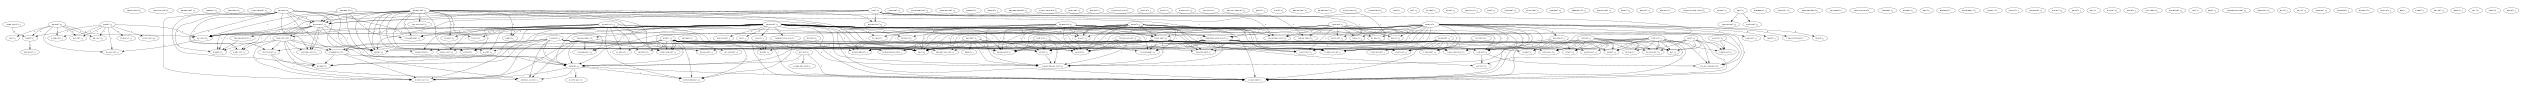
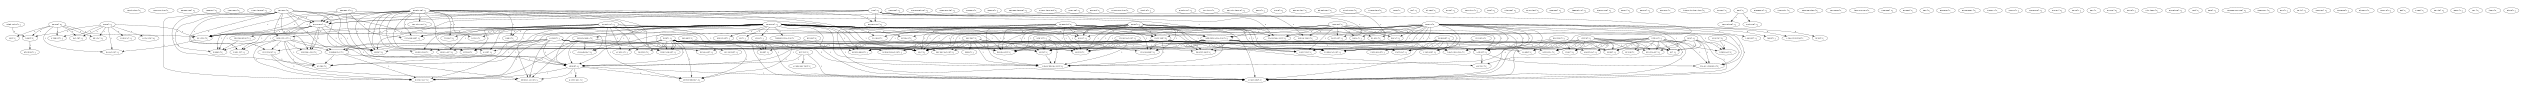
  digraph {
    fontname="Courier Prime"
    node [fontname="Courier Prime"]
    edge [fontname="Courier Prime"]
    n1 [label="decision(1)"]
    n2 [label="population(1)"]
    n3 [label="demarche(1)"]
    n4 [label="number(1)"]
    n5 [label="learned(1)"]
    n6 [label="continued(1)"]
    n7 [label="beach(2)"]
    n8 [label="split(1)"]
    n9 [label="stick(1)"]
    n10 [label="finger(1)"]
    n11 [label="police(2)"]
    n12 [label="sea(1)"]
    n13 [label="station(1)"]
    n14 [label="head(2)"]
    n15 [label="window(1)"]
    n16 [label="escape(1)"]
    n17 [label="confession(1)"]
    n18 [label="demirok(1)"]
    n19 [label="defector(1)"]
    n20 [label="level(1)"]
    n21 [label="account(1)"]
    n22 [label="page(1)"]
    n23 [label="chief(1)"]
    n24 [label="territory(1)"]
    n25 [label="administration(4)"]
    n26 [label="supplies(1)"]
    n27 [label="shelter(1)"]
    n28 [label="food(1)"]
    n29 [label="confessed(1)"]
    n30 [label="gave(1)"]
    n31 [label="gives(1)"]
    n32 [label="set(2)"]
    n33 [label="disclosed(1)"]
    n34 [label="minority(3)"]
    n35 [label="human(1)"]
    n36 [label="domination(1)"]
    n37 [label="drafted(1)"]
    n38 [label="leads(1)"]
    n39 [label="bomb(1)"]
    n40 [label="splinter(1)"]
    n41 [label="airport(1)"]
    n42 [label="year(1)"]
    n43 [label="al(1)"]
    n44 [label="public(1)"]
    n45 [label="community(2)"]
    n46 [label="added(4)"]
    n47 [label="province(3)"]
    n48 [label="works(1)"]
    n49 [label="security(1)"]
    n50 [label="demolition(2)"]
    n51 [label="case(5)"]
    n52 [label="report(1)"]
    n53 [label="torture(4)"]
    n54 [label="arabatzis(1)"]
    n55 [label="ohanus(1)"]
    n56 [label="abuse(1)"]
    n57 [label="unhappiness(1)"]
    n58 [label="greece(7)"]
    n59 [label="applied(1)"]
    n60 [label="department(3)"]
    n61 [label="exists(1)"]
    n62 [label="closed(1)"]
    n63 [label="soul(1)"]
    n64 [label="ex(1)"]
    n65 [label="treatment(1)"]
    n66 [label="area(1)"]
    n67 [label="communication(1)"]
    n68 [label="carried(2)"]
    n69 [label="proceeded(1)"]
    n70 [label="today(2)"]
    n71 [label="oppression(2)"]
    n72 [label="terror(1)"]
    n73 [label="training(5)"]
    n74 [label="expressed(1)"]
    n75 [label="dispute(2)"]
    n76 [label="work(1)"]
    n77 [label="intelligence(2)"]
    n78 [label="persecution(2)"]
    n79 [label="mountain(1)"]
    n80 [label="serve(1)"]
    n81 [label="extermination(1)"]
    n82 [label="fascist(1)"]
    n83 [label="nationalist(2)"]
    n84 [label="racist(1)"]
    n85 [label="described(1)"]
    n86 [label="organisation(1)"]
    n87 [label="band(1)"]
    n88 [label="government(3)"]
    n89 [label="aircraft(1)"]
    n90 [label="contributed(1)"]
    n91 [label="army(2)"]
    n92 [label="information(1)"]
    n93 [label="service(1)"]
    n94 [label="connection(1)"]
    n95 [label="stated(1)"]
    n96 [label="moved(1)"]
    n97 [label="tan(2)"]
    n98 [label="explained(1)"]
    n99 [label="period(1)"]
    n100 [label="went(1)"]
    n101 [label="corporation(1)"]
    n102 [label="avoid(1)"]
-   n103 [label="aviv(1)"]
    n104 [label="subject(1)"]
    n105 [label="article(1)"]
    n106 [label="participate(1)"]
    n107 [label="sera(1)"]
    n108 [label="york(2)"]
    n109 [label="material(1)"]
    n110 [label="midnight(1)"]
    n111 [label="christos(1)"]
    n112 [label="clashing(1)"]
    n113 [label="news(1)"]
    n114 [label="mr(1)"]
    n115 [label="nidal(2)"]
    n116 [label="group(1)"]
    n117 [label="uiowa(1)"]
    n118 [label="cyprus(7)"]
    n119 [label="part(2)"]
    n120 [label="place(1)"]
    n121 [label="armenia(2)"]
    n122 [label="thrace(2)"]
    n123 [label="alan(1)"]
    n124 [label="asala(6)"]
    n125 [label="leader(1)"]
    n126 [label="camp(1)"]
    n127 [label="trafficking(1)"]
    n128 [label="drug(1)"]
    n129 [label="reality(1)"]
    n130 [label="edu(2)"]
    n131 [label="vienna(1)"]
    n132 [label="provide(1)"]
    n133 [label="sungar(1)"]
    n134 [label="immunity(1)"]
    n135 [label="napoleon(1)"]
    n136 [label="hakkari(2)"]
    n137 [label="meet(1)"]
    n138 [label="sever(1)"]
    n139 [label="extent(1)"]
    n140 [label="libya(2)"]
    n141 [label="syria(3)"]
    n142 [label="transferred(1)"]
    n143 [label="turks(1)"]
    n144 [label="identification(1)"]
    n145 [label="george(2)"]
    n146 [label="order(1)"]
    n147 [label="cypriot(5)"]
    n148 [label="travel(1)"]
    n149 [label="region(1)"]
    n150 [label="mau(1)"]
    n151 [label="anything(1)"]
    n152 [label="writes(1)"]
    n153 [label="summary(1)"]
    n154 [label="council(1)"]
    n155 [label="appressian(1)"]
    n156 [label="mossad(1)"]
    n157 [label="revealed(1)"]
    n158 [label="liaison(1)"]
    n159 [label="falanga(1)"]
    n160 [label="instructed(1)"]
    n161 [label="reagan(1)"]
    n162 [label="sahak(1)"]
    n163 [label="serdar(2)"]
    n164 [label="zuma(1)"]
    n165 [label="abu(4)"]
    n166 [label="use(1)"]
    n167 [label="pkk(11)"]
    n168 [label="believed(1)"]
    n169 [label="nicosia(1)"]
    n170 [label="german(1)"]
    n171 [label="movement(1)"]
    n172 [label="cowell(1)"]
    n173 [label="front(1)"]
    n174 [label="lebanon(1)"]
    n175 [label="horst(1)"]
    n176 [label="source(2)"]
    n177 [label="uucp(1)"]
    n178 [label="apr(1)"]
    n179 [label="state(2)"]
    n180 [label="dimitris(1)"]
    n181 [label="argic(2)"]
    n182 [label="hood(1)"]
    n183 [label="citizen(1)"]
    n184 [label="housing(1)"]
    n185 [label="rpg(1)"]
    n186 [label="mna(1)"]
    n187 [label="headquarters(1)"]
    n188 [label="support(1)"]
    n189 [label="greek(6)"]
    n190 [label="liberation(3)"]
    n191 [label="dec(1)"]
    n192 [label="rail(1)"]
    n193 [label="ferhat(1)"]
    n194 [label="salman(1)"]
    n195 [label="middle(1)"]
    n196 [label="world(2)"]
    n197 [label="km(1)"]
    n198 [label="rome(1)"]
    n199 [label="fatih(1)"]
    n200 [label="west(1)"]
    n201 [label="habash(3)"]
    n202 [label="tel(1)"]
    n203 [label="june(2)"]
    n204 [label="kind(1)"]
    n7 -> n8 [label=1]
    n7 -> n9 [label=1]
    n7 -> n10 [label=1]
    n7 -> n11 [label=1]
    n7 -> n12 [label=1]
    n7 -> n13 [label=1]
    n7 -> n14 [label=1]
    n11 -> n13 [label=1]
    n14 -> n15 [label=1]
    n18 -> n11 [label=1]
    n18 -> n19 [label=1]
    n18 -> n20 [label=1]
    n18 -> n21 [label=1]
    n18 -> n21 [label=1]
    n18 -> n22 [label=1]
    n18 -> n23 [label=1]
    n18 -> n24 [label=1]
    n18 -> n25 [label=2]
    n18 -> n26 [label=1]
    n18 -> n27 [label=1]
    n18 -> n28 [label=1]
    n18 -> n29 [label=1]
    n18 -> n30 [label=1]
    n18 -> n30 [label=1]
    n18 -> n31 [label=1]
    n18 -> n31 [label=1]
    n18 -> n32 [label=1]
    n18 -> n32 [label=1]
    n18 -> n33 [label=1]
    n18 -> n33 [label=1]
    n21 -> n11 [label=1]
    n21 -> n11 [label=1]
    n21 -> n30 [label=1]
    n21 -> n30 [label=1]
-   n21 -> n34 [label=1]
+   n122 -> n34 [label=1]
    n21 -> n35 [label=1]
    n21 -> n35 [label=1]
    n21 -> n36 [label=1]
    n21 -> n36 [label=1]
    n25 -> n26 [label=1]
    n25 -> n27 [label=1]
    n25 -> n28 [label=1]
    n25 -> n31 [label=1]
    n25 -> n32 [label=1]
    n25 -> n37 [label=1]
    n25 -> n38 [label=1]
    n25 -> n39 [label=1]
    n25 -> n40 [label=1]
    n25 -> n41 [label=1]
    n25 -> n42 [label=1]
    n25 -> n43 [label=1]
    n34 -> n36 [label=1]
    n34 -> n44 [label=1]
    n34 -> n45 [label=2]
    n34 -> n46 [label=1]
    n34 -> n47 [label=1]
    n34 -> n48 [label=1]
    n34 -> n49 [label=1]
    n34 -> n50 [label=1]
    n45 -> n46 [label=1]
    n45 -> n48 [label=1]
    n45 -> n49 [label=1]
    n46 -> n49 [label=1]
    n46 -> n50 [label=1]
    n46 -> n73 [label=1]
    n46 -> n88 [label=1]
    n46 -> n89 [label=1]
    n47 -> n48 [label=2]
    n47 -> n49 [label=2]
    n51 -> n8 [label=1]
    n51 -> n9 [label=1]
    n51 -> n10 [label=1]
    n51 -> n11 [label=1]
    n51 -> n13 [label=1]
    n51 -> n14 [label=1]
    n51 -> n52 [label=1]
    n51 -> n53 [label=1]
    n58 -> n20 [label=1]
    n58 -> n22 [label=1]
    n58 -> n23 [label=1]
    n58 -> n25 [label=1]
    n58 -> n29 [label=1]
    n58 -> n34 [label=1]
    n58 -> n35 [label=1]
    n58 -> n44 [label=1]
    n58 -> n45 [label=1]
    n58 -> n46 [label=2]
    n58 -> n48 [label=1]
    n58 -> n49 [label=1]
+   n58 -> n50 [label=1]
    n58 -> n59 [label=1]
    n58 -> n60 [label=1]
    n58 -> n61 [label=1]
    n58 -> n62 [label=1]
    n58 -> n63 [label=1]
    n58 -> n64 [label=1]
    n58 -> n65 [label=1]
    n58 -> n66 [label=1]
    n58 -> n67 [label=1]
    n58 -> n68 [label=1]
    n58 -> n69 [label=1]
    n58 -> n70 [label=2]
    n58 -> n71 [label=1]
    n58 -> n72 [label=1]
    n58 -> n73 [label=1]
    n58 -> n74 [label=1]
    n58 -> n75 [label=1]
    n58 -> n76 [label=1]
    n58 -> n77 [label=1]
    n58 -> n78 [label=1]
    n58 -> n79 [label=1]
    n58 -> n80 [label=1]
    n58 -> n81 [label=1]
    n60 -> n37 [label=2]
    n60 -> n46 [label=1]
    n60 -> n49 [label=1]
    n60 -> n50 [label=1]
    n60 -> n65 [label=1]
    n68 -> n69 [label=1]
    n68 -> n70 [label=1]
    n68 -> n76 [label=1]
    n68 -> n79 [label=1]
    n68 -> n80 [label=1]
    n68 -> n81 [label=1]
    n68 -> n82 [label=1]
    n68 -> n83 [label=2]
    n68 -> n84 [label=1]
    n68 -> n85 [label=1]
    n68 -> n86 [label=1]
    n68 -> n87 [label=1]
    n70 -> n72 [label=1]
    n70 -> n77 [label=1]
    n71 -> n35 [label=1]
    n76 -> n81 [label=1]
    n91 -> n32 [label=1]
    n91 -> n61 [label=1]
    n91 -> n62 [label=1]
    n91 -> n63 [label=1]
    n91 -> n68 [label=1]
    n91 -> n69 [label=1]
    n91 -> n70 [label=1]
    n91 -> n73 [label=1]
    n91 -> n74 [label=1]
    n91 -> n76 [label=1]
    n91 -> n79 [label=1]
    n91 -> n80 [label=1]
    n91 -> n81 [label=1]
    n91 -> n92 [label=1]
    n91 -> n93 [label=1]
    n91 -> n94 [label=1]
    n97 -> n11 [label=1]
    n97 -> n19 [label=1]
    n97 -> n21 [label=1]
    n97 -> n21 [label=1]
    n97 -> n30 [label=1]
    n97 -> n73 [label=1]
    n97 -> n98 [label=1]
    n97 -> n99 [label=1]
    n97 -> n100 [label=1]
    n115 -> n38 [label=1]
    n115 -> n39 [label=1]
    n115 -> n40 [label=1]
    n115 -> n41 [label=1]
    n115 -> n42 [label=1]
    n115 -> n43 [label=1]
    n115 -> n70 [label=1]
    n115 -> n72 [label=1]
    n115 -> n73 [label=1]
    n115 -> n75 [label=1]
    n115 -> n77 [label=1]
    n115 -> n116 [label=1]
    n118 -> n32 [label=1]
    n118 -> n33 [label=1]
    n118 -> n46 [label=1]
    n118 -> n73 [label=4]
    n118 -> n92 [label=1]
    n118 -> n93 [label=1]
    n118 -> n94 [label=1]
    n118 -> n98 [label=1]
    n118 -> n99 [label=1]
    n118 -> n100 [label=1]
    n118 -> n119 [label=1]
    n118 -> n120 [label=1]
    n121 -> n32 [label=1]
    n121 -> n63 [label=1]
    n121 -> n68 [label=1]
    n121 -> n69 [label=1]
    n121 -> n70 [label=1]
    n121 -> n73 [label=1]
    n121 -> n74 [label=1]
    n121 -> n76 [label=1]
    n121 -> n79 [label=1]
    n121 -> n80 [label=1]
    n121 -> n81 [label=1]
    n121 -> n92 [label=1]
    n121 -> n93 [label=1]
    n121 -> n94 [label=1]
    n122 -> n21 [label=1]
    n122 -> n21 [label=1]
    n122 -> n35 [label=1]
    n122 -> n36 [label=1]
    n122 -> n44 [label=1]
    n122 -> n45 [label=1]
    n122 -> n46 [label=1]
    n122 -> n47 [label=1]
    n122 -> n48 [label=1]
    n122 -> n49 [label=1]
    n122 -> n50 [label=1]
    n122 -> n65 [label=1]
    n124 -> n32 [label=1]
    n124 -> n63 [label=1]
    n124 -> n68 [label=2]
    n124 -> n69 [label=1]
    n124 -> n70 [label=1]
    n124 -> n73 [label=2]
    n124 -> n74 [label=1]
    n124 -> n76 [label=1]
    n124 -> n79 [label=1]
    n124 -> n80 [label=1]
    n124 -> n81 [label=1]
-   n124 -> n145 [label=1]
+   n124 -> n82 [label=1]
    n124 -> n83 [label=1]
    n124 -> n84 [label=1]
    n124 -> n85 [label=1]
    n124 -> n92 [label=1]
    n124 -> n93 [label=1]
    n124 -> n94 [label=1]
    n124 -> n119 [label=1]
    n124 -> n120 [label=1]
    n124 -> n125 [label=1]
    n124 -> n126 [label=2]
    n124 -> n127 [label=2]
    n124 -> n128 [label=2]
    n136 -> n11 [label=1]
    n136 -> n21 [label=1]
    n136 -> n25 [label=1]
    n136 -> n29 [label=1]
    n136 -> n30 [label=1]
    n140 -> n38 [label=1]
    n140 -> n39 [label=1]
    n140 -> n40 [label=1]
    n140 -> n41 [label=1]
    n140 -> n42 [label=1]
    n140 -> n43 [label=1]
    n140 -> n46 [label=1]
    n140 -> n73 [label=1]
    n140 -> n116 [label=1]
    n141 -> n46 [label=1]
    n141 -> n73 [label=1]
    n141 -> n142 [label=1]
    n143 -> n45 [label=1]
    n143 -> n46 [label=1]
    n143 -> n47 [label=1]
    n143 -> n48 [label=1]
    n143 -> n49 [label=1]
    n143 -> n50 [label=1]
    n143 -> n74 [label=2]
    n143 -> n76 [label=2]
    n143 -> n79 [label=2]
    n143 -> n80 [label=2]
    n143 -> n81 [label=2]
    n145 -> n82 [label=1]
    n145 -> n83 [label=1]
    n145 -> n84 [label=1]
    n145 -> n85 [label=1]
    n147 -> n25 [label=2]
    n147 -> n26 [label=1]
    n147 -> n27 [label=1]
    n147 -> n28 [label=1]
    n147 -> n29 [label=1]
    n147 -> n31 [label=1]
    n147 -> n32 [label=1]
    n147 -> n73 [label=1]
    n147 -> n88 [label=1]
    n147 -> n148 [label=1]
    n147 -> n149 [label=1]
    n150 -> n151 [label=1]
    n150 -> n152 [label=1]
    n156 -> n32 [label=1]
    n156 -> n32 [label=1]
    n156 -> n73 [label=2]
    n156 -> n93 [label=1]
    n156 -> n94 [label=1]
    n156 -> n94 [label=1]
    n156 -> n157 [label=1]
    n156 -> n158 [label=1]
    n163 -> n74 [label=1]
    n163 -> n76 [label=1]
    n163 -> n78 [label=1]
    n163 -> n79 [label=1]
    n163 -> n80 [label=1]
    n163 -> n81 [label=1]
    n163 -> n164 [label=1]
    n165 -> n39 [label=1]
    n165 -> n40 [label=1]
    n165 -> n41 [label=1]
    n165 -> n42 [label=1]
    n165 -> n43 [label=1]
    n165 -> n73 [label=1]
    n165 -> n75 [label=1]
    n165 -> n77 [label=1]
    n167 -> n30 [label=2]
    n167 -> n31 [label=1]
    n167 -> n32 [label=2]
    n167 -> n32 [label=2]
    n167 -> n33 [label=1]
    n167 -> n33 [label=1]
    n167 -> n46 [label=1]
    n167 -> n73 [label=2]
    n167 -> n83 [label=2]
    n167 -> n84 [label=1]
    n167 -> n85 [label=1]
    n167 -> n86 [label=1]
    n167 -> n87 [label=1]
    n167 -> n87 [label=1]
    n167 -> n88 [label=1]
    n167 -> n88 [label=1]
    n167 -> n93 [label=1]
    n167 -> n94 [label=1]
    n167 -> n148 [label=1]
    n167 -> n149 [label=1]
    n167 -> n168 [label=1]
    n169 -> n158 [label=1]
    n176 -> n75 [label=1]
    n176 -> n77 [label=1]
    n180 -> n14 [label=1]
    n181 -> n76 [label=1]
    n181 -> n78 [label=1]
    n181 -> n79 [label=1]
    n181 -> n80 [label=1]
    n181 -> n81 [label=1]
    n189 -> n32 [label=1]
    n189 -> n88 [label=2]
    n190 -> n32 [label=1]
    n190 -> n79 [label=1]
    n190 -> n80 [label=1]
    n190 -> n81 [label=1]
    n190 -> n85 [label=1]
    n190 -> n94 [label=1]
    n201 -> n87 [label=1]
  }
